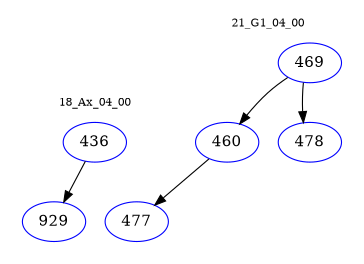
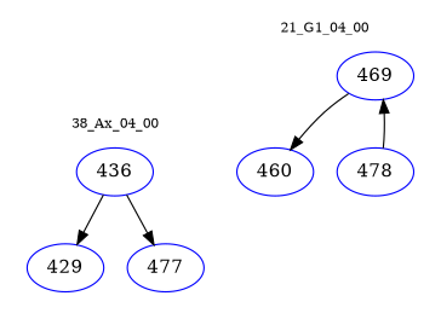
  digraph {
    node [color=blue]
    edge [color=black]
    n1 [label=436]
-   n2 [label=929]
+   n2 [label=429]
    n3 [label=477]
    n4 [label=469]
    n5 [label=460]
    n6 [label=478]
    subgraph cluster_1 {
      color=white
      fontsize=10
-     label="18_Ax_04_00"
+     label="38_Ax_04_00"
      n1
      n2
      n3
    }
    subgraph cluster_2 {
      color=white
      fontsize=10
      label="21_G1_04_00"
      n4
      n5
      n6
    }
    n1 -> n2
-   n5 -> n3
+   n1 -> n3
    n4 -> n5
-   n4 -> n6
+   n6 -> n4
  }
